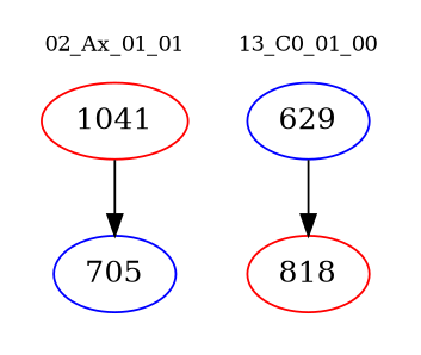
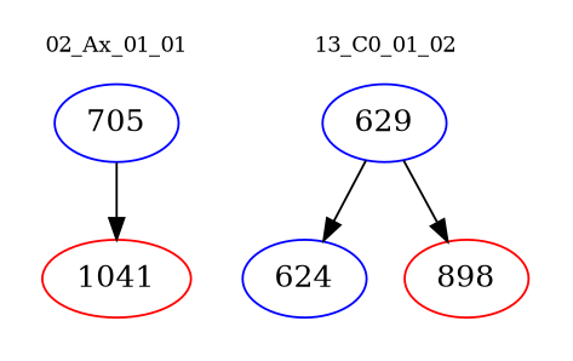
  digraph {
    node [color=blue]
    edge [color=black]
    n1 [label=705]
    n2 [color=red label=1041]
    n3 [label=629]
-   n5 [color=red label=818]
+   n4 [label=624]
+   n5 [color=red label=898]
    subgraph cluster_1 {
      color=white
      fontsize=10
      label="02_Ax_01_01"
      n1
      n2
    }
    subgraph cluster_2 {
      color=white
      fontsize=10
-     label="13_C0_01_00"
+     label="13_C0_01_02"
      n3
+     n4
      n5
    }
-   n2 -> n1
+   n1 -> n2
+   n3 -> n4
    n3 -> n5
  }
